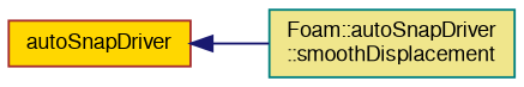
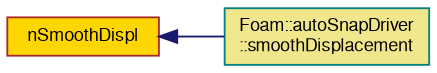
  digraph {
    rankdir=LR
    node [fontname=FreeSans fontsize=10 shape=record style=filled]
-   n1 [color=brown fillcolor=gold fontcolor=black height=0.2 label=autoSnapDriver width=0.4]
+   n1 [color=brown fillcolor=gold fontcolor=black height=0.2 label=nSmoothDispl width=0.4]
    n2 [color=teal height=0.2 label="Foam::autoSnapDriver\l::smoothDisplacement" width=0.4 fillcolor=khaki]
    n1 -> n2 [color=midnightblue dir=back fontname=FreeSans fontsize=10 labelfontname=FreeSans labelfontsize=10 style=solid]
  }
